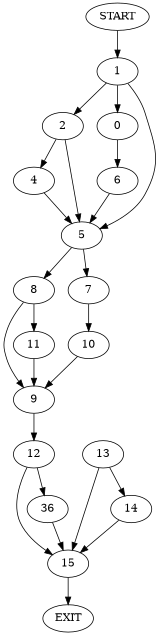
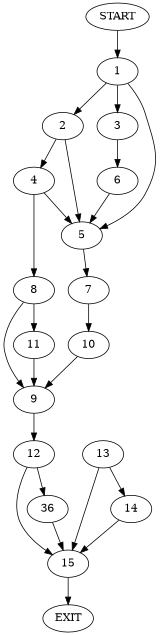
  digraph {
    n1 [label=START]
    1
    2
-   3 [label=0]
+   3
    5
    n6 [label=EXIT]
    4
    6
    7
    8
    10
    9
    11
    12
    15
    n16 [label=36]
    13
    14
    n1 -> 1
    1 -> 2
    1 -> 3
    1 -> 5
    2 -> 5
    2 -> 4
    3 -> 6
    5 -> 7
-   5 -> 8
+   4 -> 8
    4 -> 5
    6 -> 5
    7 -> 10
    8 -> 9
    8 -> 11
    10 -> 9
    9 -> 12
    11 -> 9
    12 -> 15
    12 -> n16
    15 -> n6
    n16 -> 15
    13 -> 15
    13 -> 14
    14 -> 15
  }
